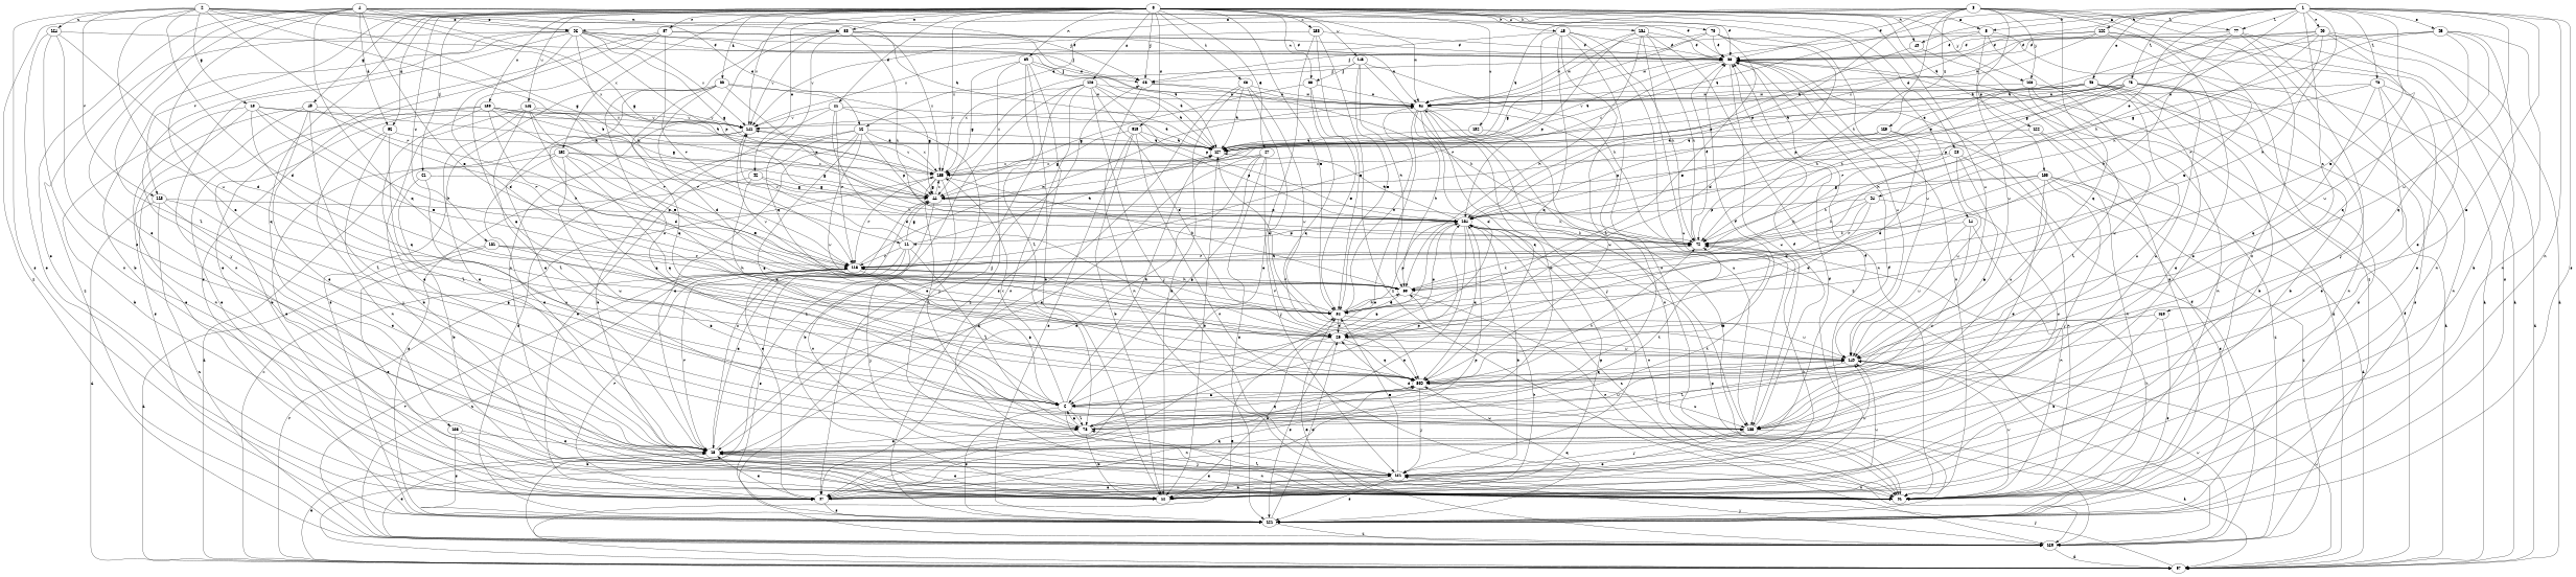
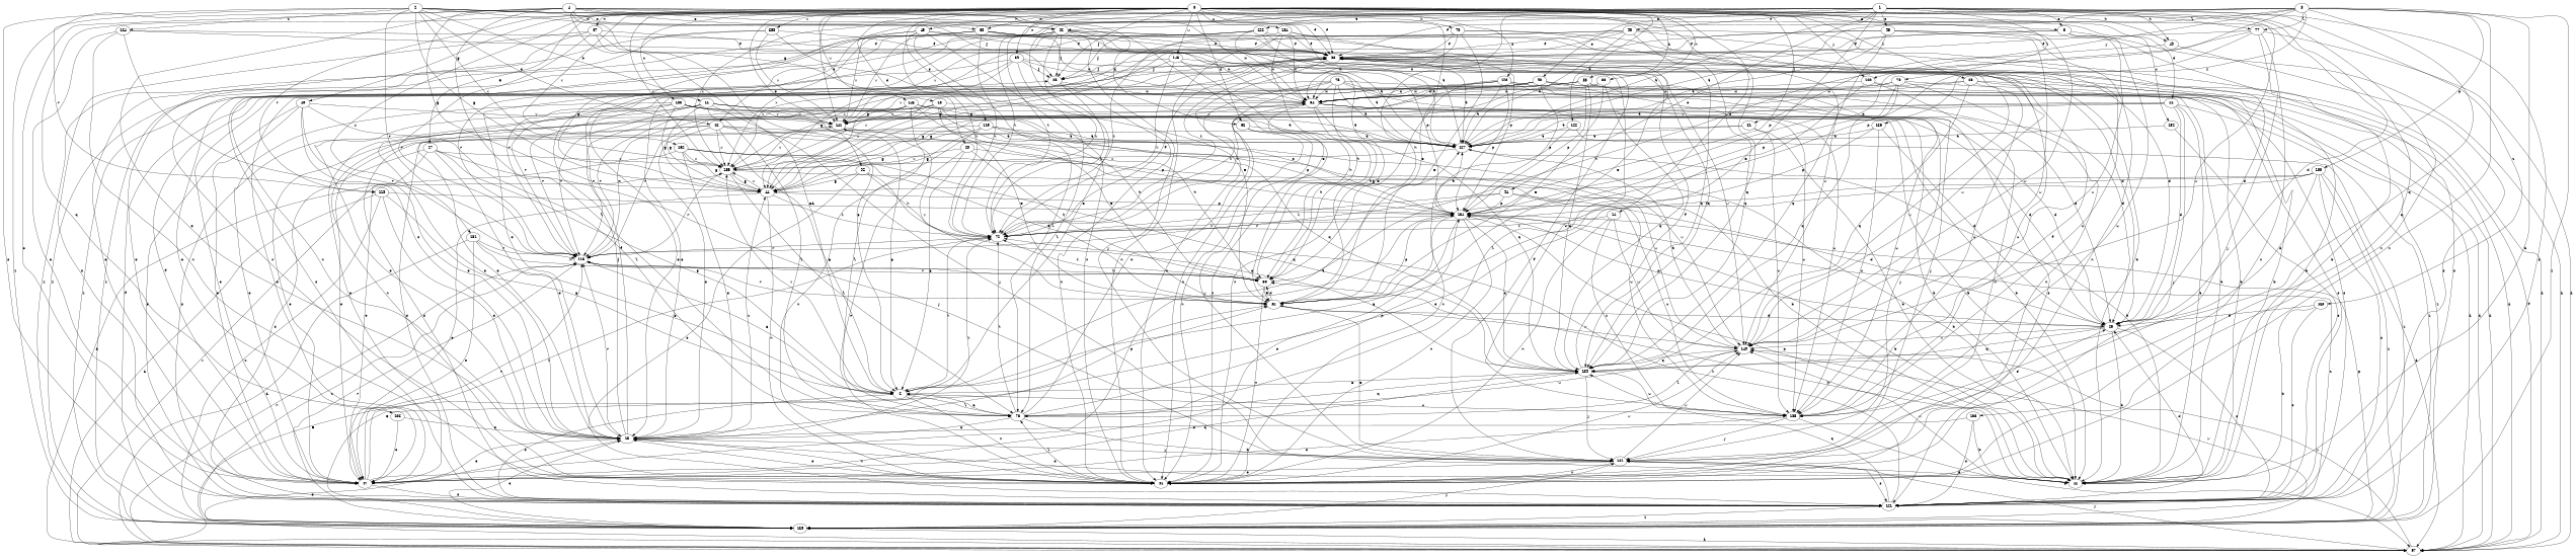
  strict digraph {
    fontname="DejaVu Sans Mono"
    node [fontname="DejaVu Sans Mono"]
    edge [fontname="DejaVu Sans Mono"]
    0
    5
    14
    21
    23
    27
    32
    38
    40
    45
    49
    n12 [label=33]
    56
    61
    65
    n16 [label=68]
    70
    83
    87
    88
    89
    92
+   106
    108
    113
-   118 [label=818]
+   118
    120
    122
    131
    132
    133
    134
    141
    145
    146
    149
    152
-   153
+   153 [label=653]
    155
    160
    84
    57
    135
    72
    91
    127
    25
    115
    12
    168
    161
    6
    50
    121
    18
    97
    104
    78
-   109 [label=509]
+   109
    44
    1
    73
    75
    77
    90
    93
    94
    95
    126
    163
    2
    11
    16
    n74 [label=13]
    96
    164
    3
    100
    165
    4
    0 -> 5 [label=a]
    0 -> 14 [label=c]
    0 -> 21 [label=d]
    0 -> 23 [label=d]
    0 -> 27 [label=e]
    0 -> 32 [label=e]
    0 -> 38 [label=f]
    0 -> 40 [label=g]
    0 -> 45 [label=h]
    0 -> 49 [label=h]
    0 -> n12 [label=i]
    0 -> 56 [label=i]
    0 -> 61 [label=j]
    0 -> 65 [label=j]
    0 -> n16 [label=k]
    0 -> 70 [label=k]
    0 -> 83 [label=m]
    0 -> 87 [label=n]
    0 -> 88 [label=n]
    0 -> 89 [label=n]
    0 -> 92 [label=o]
+   0 -> 106 [label=q]
    0 -> 108 [label=q]
    0 -> 113 [label=r]
    0 -> 118 [label=s]
    0 -> 120 [label=s]
    0 -> 122 [label=t]
    0 -> 131 [label=u]
    0 -> 132 [label=u]
    0 -> 133 [label=u]
    0 -> 134 [label=u]
    0 -> 141 [label=v]
    0 -> 145 [label=w]
    0 -> 146 [label=w]
    0 -> 149 [label=w]
    0 -> 152 [label=x]
    0 -> 153 [label=x]
    0 -> 155 [label=x]
    0 -> 160 [label=y]
    5 -> 38 [label=f]
    5 -> 149 [label=w]
    5 -> 84 [label=m]
    5 -> 57 [label=i]
    5 -> 135 [label=u]
    14 -> 149 [label=w]
    14 -> 135 [label=u]
    14 -> 72 [label=k]
    14 -> 91 [label=n]
    21 -> 141 [label=v]
    21 -> 127 [label=t]
    21 -> 25 [label=d]
    21 -> 115 [label=r]
    21 -> 12 [label=b]
+   21 -> 168 [label=z]
    21 -> 161 [label=y]
    23 -> 149 [label=w]
    23 -> 155 [label=x]
    23 -> 91 [label=n]
    23 -> 6 [label=a]
    23 -> 50 [label=h]
    27 -> 155 [label=x]
    27 -> 161 [label=y]
    27 -> 6 [label=a]
    27 -> 121 [label=s]
    27 -> 18 [label=c]
    27 -> 97 [label=o]
    32 -> 141 [label=v]
    32 -> 149 [label=w]
-   32 -> 84 [label=m]
    32 -> 25 [label=d]
    32 -> 115 [label=r]
-   32 -> 50 [label=h]
+   32 -> 50 [label=d]
    32 -> 104 [label=p]
    38 -> 65 [label=j]
    38 -> 149 [label=w]
    38 -> 155 [label=x]
    38 -> 57 [label=i]
    38 -> 135 [label=u]
    38 -> 91 [label=n]
    38 -> 127 [label=t]
    40 -> 141 [label=v]
    40 -> 115 [label=r]
    40 -> 121 [label=s]
    40 -> 18 [label=c]
    40 -> 97 [label=o]
    40 -> 78 [label=l]
    45 -> 38 [label=f]
    45 -> 141 [label=v]
    45 -> 72 [label=k]
    45 -> 91 [label=n]
    45 -> 115 [label=r]
    45 -> 168 [label=z]
    45 -> 78 [label=l]
    45 -> 109 [label=q]
    49 -> 121 [label=s]
    49 -> 104 [label=p]
    n12 -> 84 [label=m]
    n12 -> 25 [label=d]
    n12 -> 121 [label=s]
    n12 -> 18 [label=c]
    n12 -> 104 [label=p]
    n12 -> 109 [label=q]
    n12 -> 44 [label=g]
    56 -> 91 [label=n]
    56 -> 127 [label=t]
    56 -> 161 [label=y]
-   56 -> 78 [label=l]
    61 -> 135 [label=u]
+   61 -> 127 [label=t]
    61 -> 12 [label=b]
    61 -> 44 [label=g]
    65 -> 84 [label=m]
    65 -> 72 [label=k]
    65 -> 91 [label=n]
    n16 -> 149 [label=w]
    n16 -> 84 [label=m]
    n16 -> 57 [label=i]
    n16 -> 127 [label=t]
    n16 -> 12 [label=b]
    n16 -> 109 [label=q]
    70 -> 32 [label=e]
    70 -> 38 [label=f]
    70 -> 149 [label=w]
    70 -> 84 [label=m]
    70 -> 25 [label=d]
    70 -> 44 [label=g]
    83 -> 38 [label=f]
    83 -> 141 [label=v]
    83 -> 155 [label=x]
    83 -> 84 [label=m]
    83 -> 135 [label=u]
    83 -> 72 [label=k]
    83 -> 91 [label=n]
    83 -> 109 [label=q]
    87 -> 38 [label=f]
    87 -> 127 [label=t]
    87 -> 115 [label=r]
    87 -> 6 [label=a]
    87 -> 121 [label=s]
    87 -> 97 [label=o]
    88 -> 32 [label=e]
    88 -> 84 [label=m]
    88 -> 109 [label=q]
    88 -> 44 [label=g]
    89 -> 65 [label=j]
    89 -> 127 [label=t]
    89 -> 12 [label=b]
    89 -> 168 [label=z]
    89 -> 121 [label=s]
    89 -> 78 [label=l]
    89 -> 44 [label=g]
    92 -> 72 [label=k]
    92 -> 121 [label=s]
    92 -> 109 [label=q]
    92 -> 44 [label=g]
+   106 -> 18 [label=c]
+   106 -> 97 [label=o]
    108 -> 12 [label=b]
    108 -> 121 [label=s]
    108 -> 18 [label=c]
    113 -> 57 [label=i]
    113 -> 168 [label=z]
    113 -> 6 [label=a]
    113 -> 18 [label=c]
-   113 -> 104 [label=p]
+   113 -> 104 [label=i]
    118 -> 91 [label=n]
    118 -> 127 [label=t]
    118 -> 12 [label=b]
    118 -> 121 [label=s]
    118 -> 104 [label=p]
    118 -> 44 [label=g]
    120 -> 155 [label=x]
    120 -> 84 [label=m]
    120 -> 91 [label=n]
    120 -> 127 [label=t]
    120 -> 25 [label=d]
    120 -> 168 [label=z]
    120 -> 161 [label=y]
    120 -> 97 [label=o]
    120 -> 104 [label=p]
    122 -> 91 [label=n]
    122 -> 127 [label=t]
    122 -> 168 [label=z]
    131 -> 57 [label=i]
    131 -> 115 [label=r]
    131 -> 6 [label=a]
    131 -> 50 [label=h]
    131 -> 97 [label=o]
    132 -> 127 [label=t]
    132 -> 121 [label=s]
    133 -> 141 [label=v]
    133 -> 127 [label=t]
    133 -> 115 [label=r]
    133 -> 12 [label=b]
    133 -> 50 [label=h]
    133 -> 18 [label=c]
    133 -> 97 [label=o]
    133 -> 44 [label=g]
    134 -> 38 [label=f]
    134 -> 84 [label=m]
    134 -> 135 [label=u]
    134 -> 72 [label=k]
    134 -> 91 [label=n]
    134 -> 50 [label=h]
    134 -> 104 [label=p]
    141 -> 127 [label=t]
    141 -> 6 [label=a]
    141 -> 97 [label=o]
    145 -> 32 [label=e]
-   145 -> 88 [label=j]
+   145 -> 65 [label=j]
    145 -> 155 [label=x]
    145 -> 135 [label=u]
    145 -> 72 [label=k]
    145 -> 50 [label=h]
    146 -> 32 [label=e]
    146 -> 141 [label=v]
    146 -> 25 [label=d]
    146 -> 115 [label=r]
    146 -> 12 [label=b]
    146 -> 18 [label=c]
    146 -> 78 [label=l]
    149 -> 127 [label=t]
    149 -> 78 [label=l]
    149 -> 109 [label=q]
    152 -> 32 [label=e]
    152 -> 155 [label=x]
    152 -> 57 [label=i]
    152 -> 135 [label=u]
    152 -> 18 [label=c]
    152 -> 109 [label=q]
    152 -> 44 [label=g]
    153 -> 32 [label=e]
    153 -> 38 [label=f]
    153 -> 141 [label=v]
    153 -> 168 [label=z]
    153 -> 97 [label=o]
    155 -> 141 [label=v]
    155 -> 115 [label=r]
    155 -> 12 [label=b]
-   155 -> 50 [label=h]
    155 -> 78 [label=l]
    155 -> 44 [label=g]
    160 -> 84 [label=m]
    160 -> 57 [label=i]
    160 -> 91 [label=n]
    160 -> 78 [label=l]
    84 -> 141 [label=v]
    84 -> 135 [label=u]
    84 -> 91 [label=n]
    84 -> 25 [label=d]
    84 -> 161 [label=y]
    84 -> 50 [label=h]
    84 -> 97 [label=o]
    84 -> 109 [label=q]
    57 -> 32 [label=e]
    57 -> 38 [label=f]
    57 -> 149 [label=w]
    57 -> 155 [label=x]
    57 -> 115 [label=r]
    57 -> 161 [label=y]
    57 -> 18 [label=c]
    135 -> 38 [label=f]
    135 -> 57 [label=i]
    135 -> 25 [label=d]
    135 -> 161 [label=y]
    135 -> 97 [label=o]
    72 -> 38 [label=f]
    72 -> 115 [label=r]
    91 -> 149 [label=w]
    91 -> 18 [label=c]
    91 -> 78 [label=l]
    127 -> 155 [label=x]
    127 -> 12 [label=b]
    25 -> 149 [label=w]
    25 -> 12 [label=b]
    25 -> 121 [label=s]
    25 -> 104 [label=p]
    25 -> 109 [label=q]
    115 -> 84 [label=m]
    115 -> 168 [label=z]
    115 -> 6 [label=a]
    115 -> 50 [label=h]
    12 -> 149 [label=w]
    12 -> 50 [label=h]
    12 -> 18 [label=c]
    12 -> 104 [label=p]
    168 -> 32 [label=e]
    168 -> 38 [label=f]
    168 -> 149 [label=w]
    168 -> 57 [label=i]
    168 -> 115 [label=r]
    168 -> 161 [label=y]
    168 -> 18 [label=c]
    168 -> 104 [label=p]
    161 -> 32 [label=e]
    161 -> 38 [label=f]
    161 -> 149 [label=w]
    161 -> 91 [label=n]
    161 -> 12 [label=b]
    161 -> 121 [label=s]
    161 -> 97 [label=o]
    6 -> 155 [label=x]
    6 -> 135 [label=u]
    6 -> 72 [label=k]
    6 -> 91 [label=n]
    6 -> 127 [label=t]
    6 -> 121 [label=s]
    6 -> 78 [label=l]
    50 -> 32 [label=e]
    50 -> 72 [label=k]
    50 -> 91 [label=n]
    50 -> 115 [label=r]
    121 -> 72 [label=k]
    121 -> 25 [label=d]
    121 -> 168 [label=z]
    121 -> 109 [label=q]
    18 -> 38 [label=f]
    18 -> 65 [label=j]
    18 -> 72 [label=k]
    18 -> 91 [label=n]
    18 -> 115 [label=r]
    18 -> 161 [label=y]
    18 -> 44 [label=u]
    97 -> 38 [label=f]
    97 -> 72 [label=k]
    97 -> 115 [label=r]
    97 -> 121 [label=s]
    97 -> 18 [label=c]
    97 -> 104 [label=p]
    97 -> 109 [label=q]
    104 -> 72 [label=k]
    104 -> 91 [label=n]
    104 -> 127 [label=t]
    104 -> 12 [label=b]
    104 -> 168 [label=z]
    104 -> 6 [label=a]
    104 -> 97 [label=o]
    104 -> 109 [label=q]
    78 -> 149 [label=w]
    78 -> 84 [label=m]
    78 -> 72 [label=k]
    78 -> 12 [label=b]
    78 -> 6 [label=a]
    78 -> 18 [label=c]
    78 -> 104 [label=p]
    78 -> 109 [label=q]
    109 -> 38 [label=f]
    109 -> 135 [label=u]
    109 -> 161 [label=y]
    109 -> 6 [label=a]
    44 -> 155 [label=x]
    44 -> 72 [label=k]
    44 -> 91 [label=n]
    44 -> 97 [label=o]
    44 -> 104 [label=p]
    1 -> 5 [label=a]
    1 -> 32 [label=e]
    1 -> 49 [label=h]
    1 -> 149 [label=w]
    1 -> 155 [label=x]
    1 -> 72 [label=k]
    1 -> 91 [label=n]
    1 -> 127 [label=t]
    1 -> 6 [label=a]
    1 -> 50 [label=h]
    1 -> 121 [label=s]
    1 -> 73 [label=l]
-   1 -> 75 [label=l]
    1 -> 77 [label=l]
    1 -> 90 [label=n]
    1 -> 93 [label=o]
    1 -> 94 [label=o]
    1 -> 95 [label=o]
    1 -> 126 [label=t]
    1 -> 163 [label=z]
    73 -> 84 [label=m]
    73 -> 57 [label=i]
    73 -> 91 [label=n]
    73 -> 97 [label=o]
    73 -> 104 [label=p]
    73 -> 109 [label=q]
    75 -> 84 [label=m]
    75 -> 135 [label=u]
    75 -> 72 [label=k]
    75 -> 91 [label=n]
    75 -> 127 [label=t]
    75 -> 115 [label=r]
    75 -> 12 [label=b]
    75 -> 50 [label=h]
    75 -> 121 [label=s]
    77 -> 38 [label=f]
    77 -> 57 [label=i]
    77 -> 91 [label=n]
    77 -> 161 [label=y]
    77 -> 50 [label=h]
    77 -> 104 [label=p]
    90 -> 38 [label=f]
    90 -> 57 [label=i]
    90 -> 72 [label=k]
    90 -> 127 [label=t]
    90 -> 115 [label=r]
    90 -> 121 [label=s]
    90 -> 109 [label=q]
    90 -> 44 [label=g]
    93 -> 141 [label=v]
    93 -> 84 [label=m]
    93 -> 135 [label=u]
    93 -> 72 [label=k]
    93 -> 12 [label=b]
    93 -> 121 [label=s]
    93 -> 18 [label=c]
    93 -> 104 [label=p]
    94 -> 135 [label=u]
    94 -> 72 [label=k]
    94 -> 25 [label=d]
    94 -> 115 [label=r]
    94 -> 104 [label=p]
    95 -> 38 [label=f]
    95 -> 149 [label=w]
    95 -> 91 [label=n]
    95 -> 127 [label=t]
    95 -> 12 [label=b]
    95 -> 109 [label=q]
    95 -> 44 [label=g]
    126 -> 32 [label=e]
    126 -> 38 [label=f]
    126 -> 65 [label=j]
    126 -> 84 [label=m]
    126 -> 127 [label=t]
    126 -> 18 [label=c]
    126 -> 97 [label=o]
    163 -> 25 [label=d]
    163 -> 12 [label=b]
    163 -> 121 [label=s]
    2 -> 113 [label=r]
    2 -> 149 [label=w]
    2 -> 155 [label=x]
    2 -> 127 [label=t]
    2 -> 25 [label=d]
    2 -> 115 [label=r]
    2 -> 121 [label=s]
    2 -> 44 [label=g]
    2 -> 11 [label=b]
    2 -> 16 [label=c]
    2 -> n74 [label=g]
    2 -> 96 [label=o]
    2 -> 164 [label=z]
    11 -> 141 [label=v]
    11 -> 127 [label=t]
    11 -> 115 [label=r]
    11 -> 161 [label=y]
    11 -> 121 [label=s]
    11 -> 18 [label=c]
-   104 -> 11 [label=p]
+   11 -> 104 [label=p]
    11 -> 78 [label=l]
    11 -> 44 [label=g]
    16 -> 149 [label=w]
    16 -> 155 [label=x]
    16 -> 127 [label=t]
    16 -> 6 [label=a]
    16 -> 121 [label=s]
    16 -> 18 [label=c]
    16 -> 97 [label=o]
    16 -> 104 [label=p]
    n74 -> 32 [label=e]
    n74 -> 141 [label=v]
    n74 -> 155 [label=x]
    n74 -> 91 [label=n]
+   n74 -> 115 [label=r]
    n74 -> 12 [label=b]
    n74 -> 50 [label=h]
    n74 -> 109 [label=q]
    96 -> 38 [label=f]
    96 -> 65 [label=j]
    96 -> 141 [label=v]
    96 -> 84 [label=m]
    96 -> 72 [label=k]
    96 -> 91 [label=n]
    96 -> 25 [label=d]
    96 -> 12 [label=b]
    96 -> 168 [label=z]
    96 -> 161 [label=y]
    96 -> 104 [label=p]
    96 -> 44 [label=g]
    164 -> 38 [label=f]
    164 -> 91 [label=n]
    164 -> 25 [label=d]
    164 -> 18 [label=s]
    164 -> 97 [label=o]
    3 -> 38 [label=f]
    3 -> 160 [label=y]
    3 -> 72 [label=k]
    3 -> 91 [label=n]
    3 -> 127 [label=t]
    3 -> 12 [label=b]
    3 -> 168 [label=z]
    3 -> 104 [label=p]
    3 -> 109 [label=q]
    3 -> 77 [label=l]
    3 -> 16 [label=c]
    3 -> 96 [label=o]
    3 -> 100 [label=p]
    3 -> 165 [label=z]
    100 -> 57 [label=i]
    100 -> 72 [label=k]
    100 -> 25 [label=d]
    100 -> 168 [label=z]
-   100 -> 161 [label=y]
    100 -> 121 [label=s]
    100 -> 18 [label=c]
    100 -> 44 [label=g]
    165 -> 135 [label=u]
    165 -> 127 [label=t]
    165 -> 25 [label=d]
    165 -> 104 [label=p]
    4 -> 32 [label=e]
    4 -> 38 [label=f]
    4 -> 56 [label=i]
    4 -> 65 [label=j]
    4 -> 83 [label=m]
    4 -> 84 [label=m]
    4 -> 168 [label=z]
    4 -> 6 [label=a]
    4 -> 18 [label=c]
    4 -> 97 [label=o]
    4 -> 78 [label=l]
    4 -> 109 [label=q]
    4 -> 44 [label=g]
    4 -> 96 [label=o]
  }
